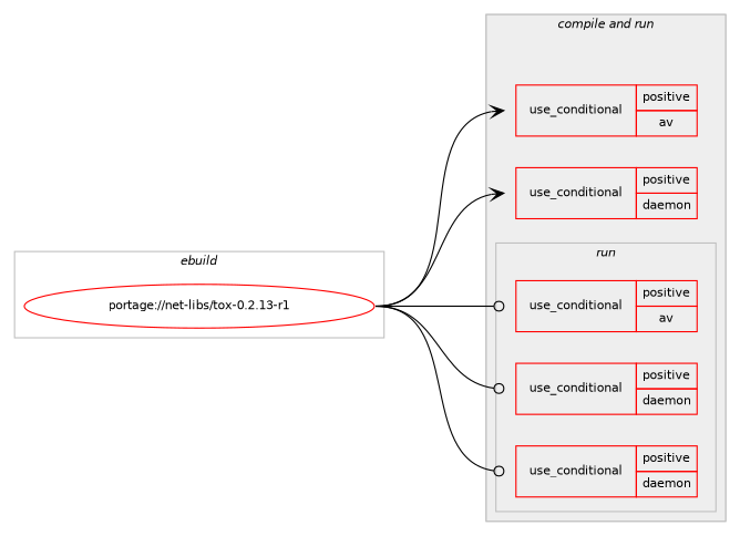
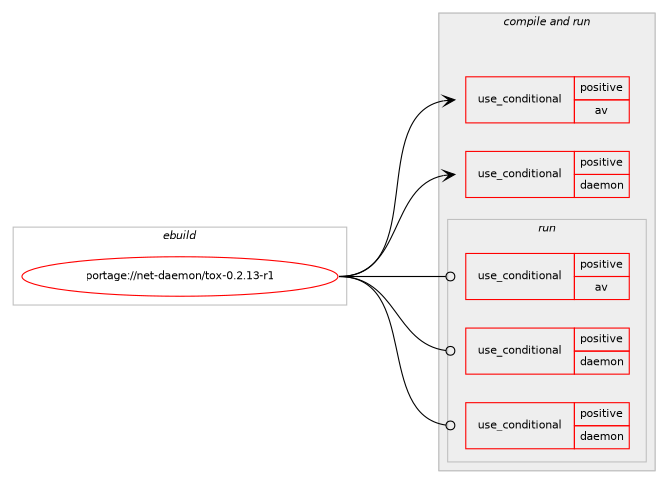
  digraph {
    compound=true
    concentrate=true
    fontname=Helvetica
    fontsize=10
    newrank=true
    rankdir=LR
    ranksep=1.5
    node [color=red fontname=Helvetica fontsize=10 shape=none]
    edge [arrowhead=odot headport=w style=solid tailport=e weight=20]
-   n1 [label="portage://net-libs/tox-0.2.13-r1" width=4 shape=""]
+   n1 [label="portage://net-daemon/tox-0.2.13-r1" width=4 shape=""]
    n2 [label=<<TABLE BORDER="0" CELLBORDER="1" CELLSPACING="0" CELLPADDING="4"><TR><TD ROWSPAN="3" CELLPADDING="10">use_conditional</TD></TR><TR><TD>positive</TD></TR><TR><TD>av</TD></TR></TABLE>>]
    n3 [label=<<TABLE BORDER="0" CELLBORDER="1" CELLSPACING="0" CELLPADDING="4"><TR><TD ROWSPAN="3" CELLPADDING="10">use_conditional</TD></TR><TR><TD>positive</TD></TR><TR><TD>daemon</TD></TR></TABLE>>]
    n4 [label=<<TABLE BORDER="0" CELLBORDER="1" CELLSPACING="0" CELLPADDING="4"><TR><TD ROWSPAN="3" CELLPADDING="10">use_conditional</TD></TR><TR><TD>positive</TD></TR><TR><TD>av</TD></TR></TABLE>>]
    n5 [label=<<TABLE BORDER="0" CELLBORDER="1" CELLSPACING="0" CELLPADDING="4"><TR><TD ROWSPAN="3" CELLPADDING="10">use_conditional</TD></TR><TR><TD>positive</TD></TR><TR><TD>daemon</TD></TR></TABLE>>]
    n6 [label=<<TABLE BORDER="0" CELLBORDER="1" CELLSPACING="0" CELLPADDING="4"><TR><TD ROWSPAN="3" CELLPADDING="10">use_conditional</TD></TR><TR><TD>positive</TD></TR><TR><TD>daemon</TD></TR></TABLE>>]
    subgraph cluster_1 {
      color=gray
      label=<<i>ebuild</i>>
      rank=same
      n1
    }
    subgraph cluster_2 {
      color=gray
      label=<<i>dependencies</i>>
      subgraph cluster_3 {
        color=gray
        fillcolor="#eeeeee"
        label=<<i>compile</i>>
        style=filled
        subgraph sub_4 {
          color=gray
          fillcolor="#eeeeee"
          label=<<i>compile</i>>
          style=filled
          n2
        }
        subgraph sub_5 {
          color=gray
          fillcolor="#eeeeee"
          label=<<i>compile</i>>
          style=filled
          n3
        }
      }
      subgraph cluster_6 {
        color=gray
        fillcolor="#eeeeee"
        label=<<i>compile and run</i>>
        style=filled
      }
      subgraph cluster_7 {
        color=gray
        fillcolor="#eeeeee"
        label=<<i>run</i>>
        style=filled
        subgraph sub_8 {
          color=gray
          fillcolor="#eeeeee"
          label=<<i>run</i>>
          style=filled
          n4
        }
        subgraph sub_9 {
          color=gray
          fillcolor="#eeeeee"
          label=<<i>run</i>>
          style=filled
          n5
        }
        subgraph sub_10 {
          color=gray
          fillcolor="#eeeeee"
          label=<<i>run</i>>
          style=filled
          n6
        }
      }
    }
    subgraph cluster_11 {
      color=gray
      label=<<i>candidates</i>>
      rank=same
    }
    n1 -> n2 [arrowhead=vee]
    n1 -> n3 [arrowhead=vee]
    n1 -> n4
    n1 -> n5
    n1 -> n6
  }
